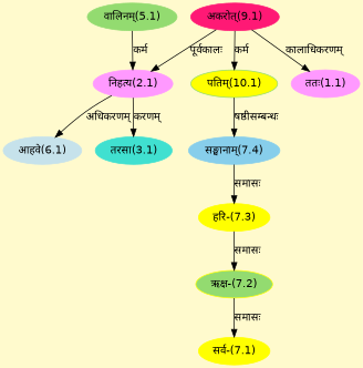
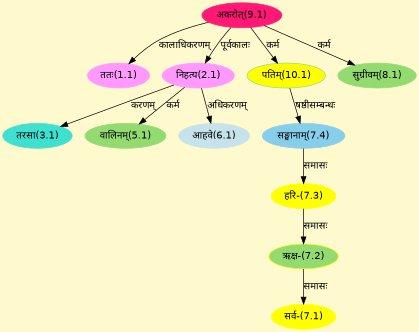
  digraph {
    bgcolor=lemonchiffon1
    compound=true
    fontname="DejaVu Sans"
    rankdir=BT
    node [color="#93DB70" fontname="DejaVu Sans" style=filled]
    edge [dir=back fontname="DejaVu Sans"]
    n1 [color="#FF99FF" label="ततः(1.1)"]
    n2 [color="#FF1975" label="अकरोत्(9.1)"]
    n3 [color="#FF99FF" label="निहत्य(2.1)"]
    n4 [color="#40E0D0" label="तरसा(3.1)"]
    n5 [label="वालिनम्(5.1)"]
    n6 [color="#C6E2EB" label="आहवे(6.1)"]
    n7 [color="#FFFF00" label="सर्व-(7.1)"]
    n8 [color="#FFFF00" fillcolor="#93DB70" label="ऋक्ष-(7.2)"]
    n9 [color="#FFFF00" label="हरि-(7.3)"]
    n10 [color="#87CEEB" label="सङ्घानाम्(7.4)"]
    n11 [fillcolor="#FFFF00" label="पतिम्(10.1)"]
+   n12 [label="सुग्रीवम्(8.1)"]
    n1 -> n2 [label="कालाधिकरणम्"]
    n3 -> n2 [label="पूर्वकालः"]
    n4 -> n3 [label="करणम्"]
-   n3 -> n5 [label="कर्म"]
+   n5 -> n3 [label="कर्म"]
    n6 -> n3 [label="अधिकरणम्"]
    n7 -> n8 [label="समासः"]
    n8 -> n9 [label="समासः"]
    n9 -> n10 [label="समासः"]
    n10 -> n11 [label="षष्ठीसम्बन्धः"]
    n11 -> n2 [label="कर्म"]
+   n12 -> n2 [label="कर्म"]
  }
